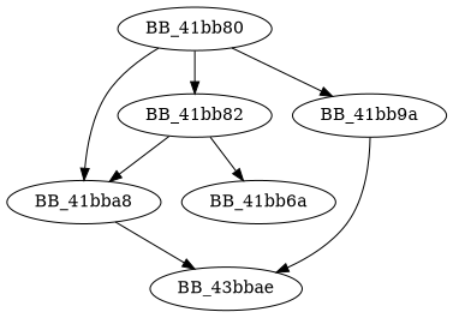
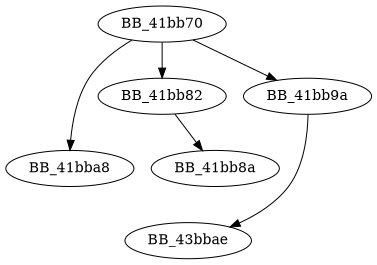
  digraph {
-   BB_41bb70 [label=BB_41bb80]
+   BB_41bb70
    BB_41bb82
    n3 [label=BB_41bba8]
    BB_41bb9a
-   BB_41bb8a [label=BB_41bb6a]
+   BB_41bb8a
    n6 [label=BB_43bbae]
    BB_41bb70 -> BB_41bb82
    BB_41bb70 -> n3
    BB_41bb70 -> BB_41bb9a
-   BB_41bb82 -> n3
    BB_41bb82 -> BB_41bb8a
-   n3 -> n6
    BB_41bb9a -> n6
  }
